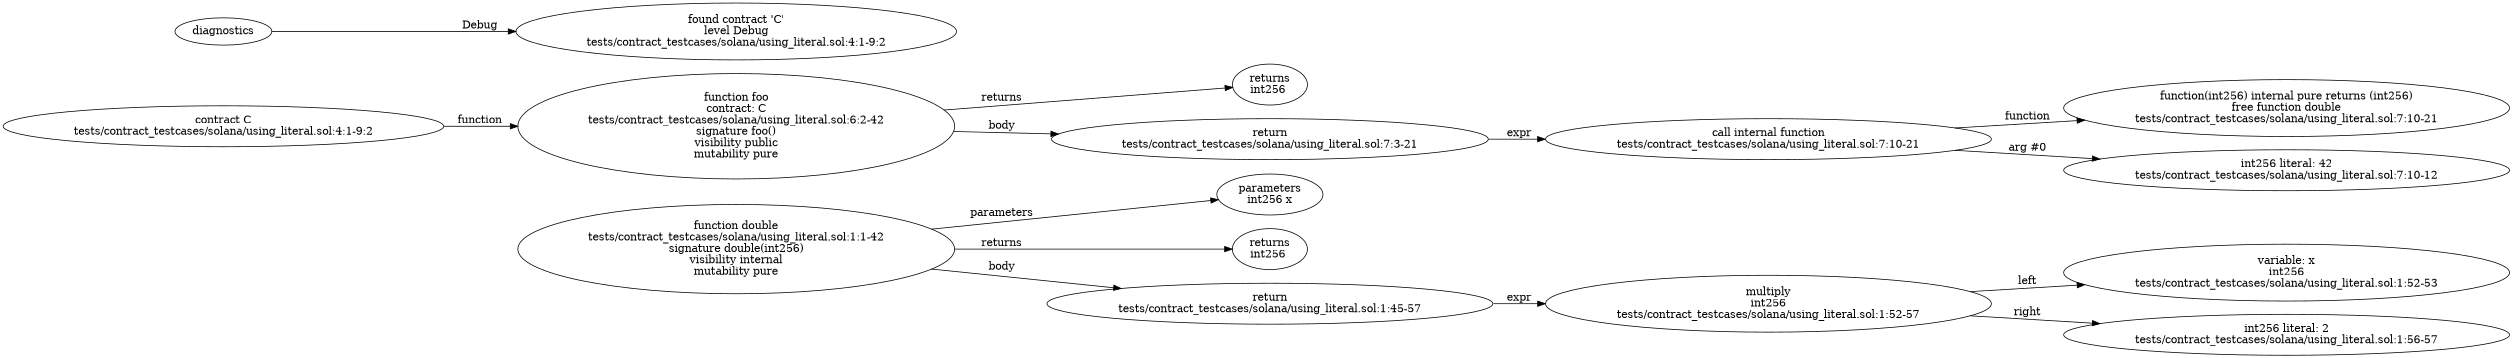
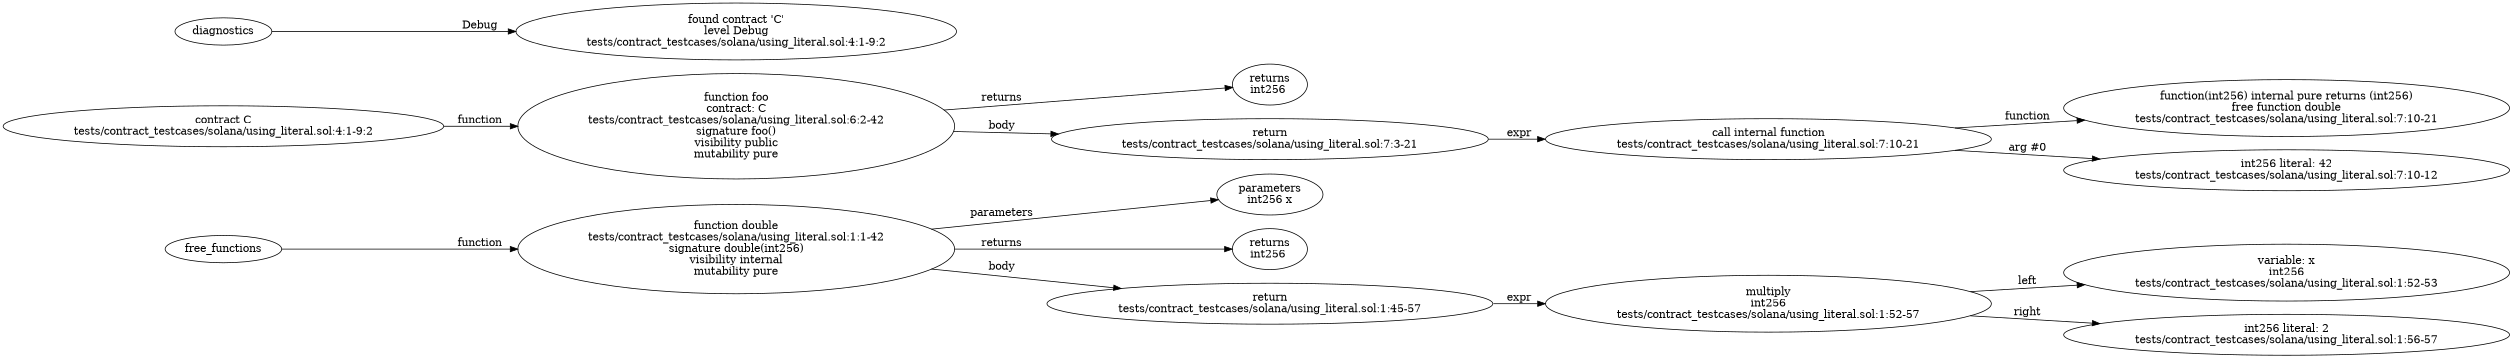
  strict digraph {
    rankdir=LR
    n1 [label="function double\ntests/contract_testcases/solana/using_literal.sol:1:1-42\nsignature double(int256)\nvisibility internal\nmutability pure"]
    n2 [label="parameters\nint256 x"]
    n3 [label="returns\nint256 "]
    n4 [label="return\ntests/contract_testcases/solana/using_literal.sol:1:45-57"]
    n5 [label="multiply\nint256\ntests/contract_testcases/solana/using_literal.sol:1:52-57"]
    n6 [label="variable: x\nint256\ntests/contract_testcases/solana/using_literal.sol:1:52-53"]
    n7 [label="int256 literal: 2\ntests/contract_testcases/solana/using_literal.sol:1:56-57"]
    n8 [label="contract C\ntests/contract_testcases/solana/using_literal.sol:4:1-9:2"]
    n9 [label="function foo\ncontract: C\ntests/contract_testcases/solana/using_literal.sol:6:2-42\nsignature foo()\nvisibility public\nmutability pure"]
    n10 [label="returns\nint256 "]
    n11 [label="return\ntests/contract_testcases/solana/using_literal.sol:7:3-21"]
    n12 [label="call internal function\ntests/contract_testcases/solana/using_literal.sol:7:10-21"]
    n13 [label="function(int256) internal pure returns (int256)\nfree function double\ntests/contract_testcases/solana/using_literal.sol:7:10-21"]
    n14 [label="int256 literal: 42\ntests/contract_testcases/solana/using_literal.sol:7:10-12"]
    n15 [label="found contract 'C'\nlevel Debug\ntests/contract_testcases/solana/using_literal.sol:4:1-9:2"]
+   free_functions
    diagnostics
    n1 -> n2 [label=parameters]
    n1 -> n3 [label=returns]
    n1 -> n4 [label=body]
    n4 -> n5 [label=expr]
    n5 -> n6 [label=left]
    n5 -> n7 [label=right]
    n8 -> n9 [label=function]
    n9 -> n10 [label=returns]
    n9 -> n11 [label=body]
    n11 -> n12 [label=expr]
    n12 -> n13 [label=function]
    n12 -> n14 [label="arg #0"]
+   free_functions -> n1 [label=function]
    diagnostics -> n15 [label=Debug]
  }
